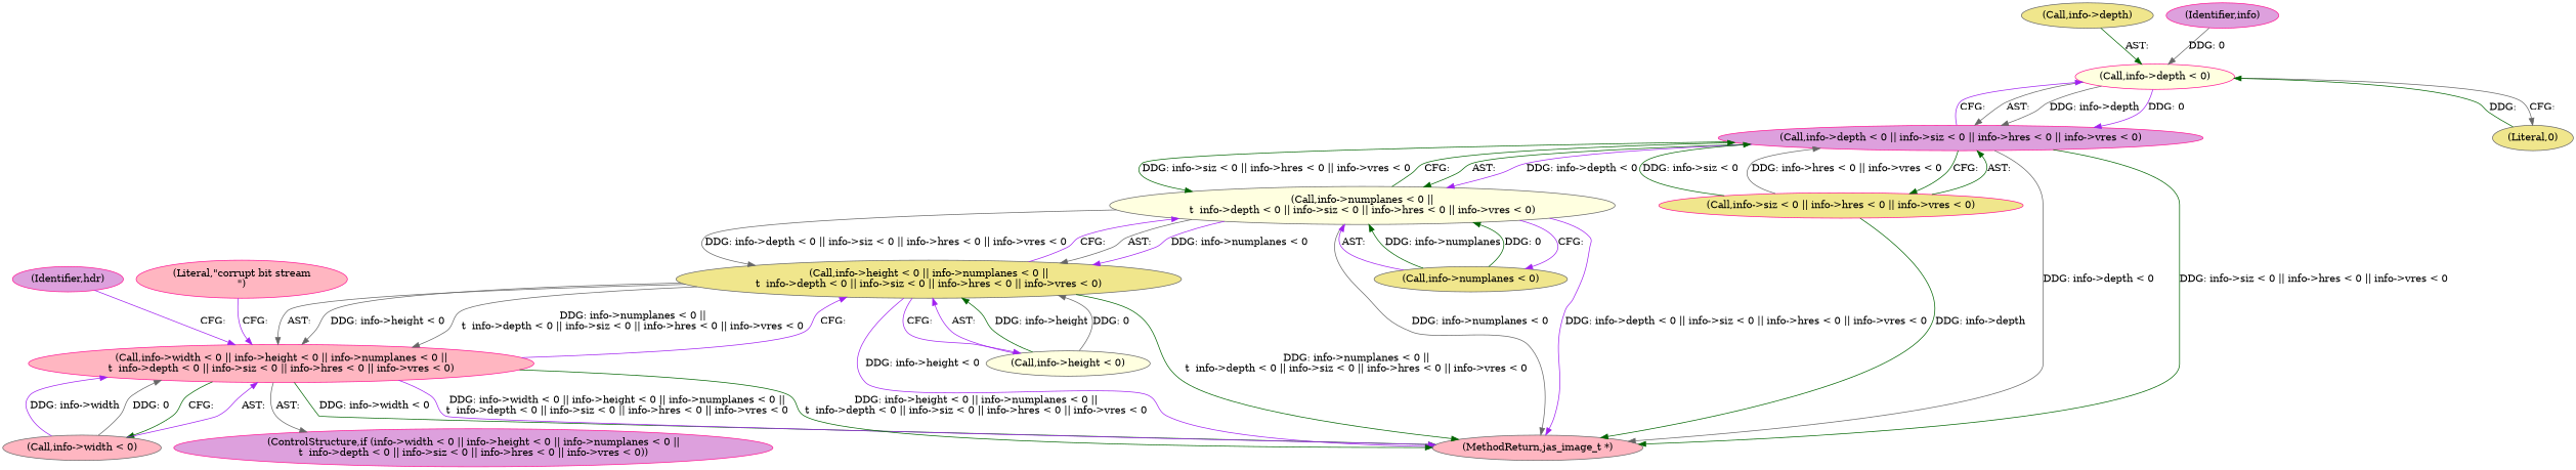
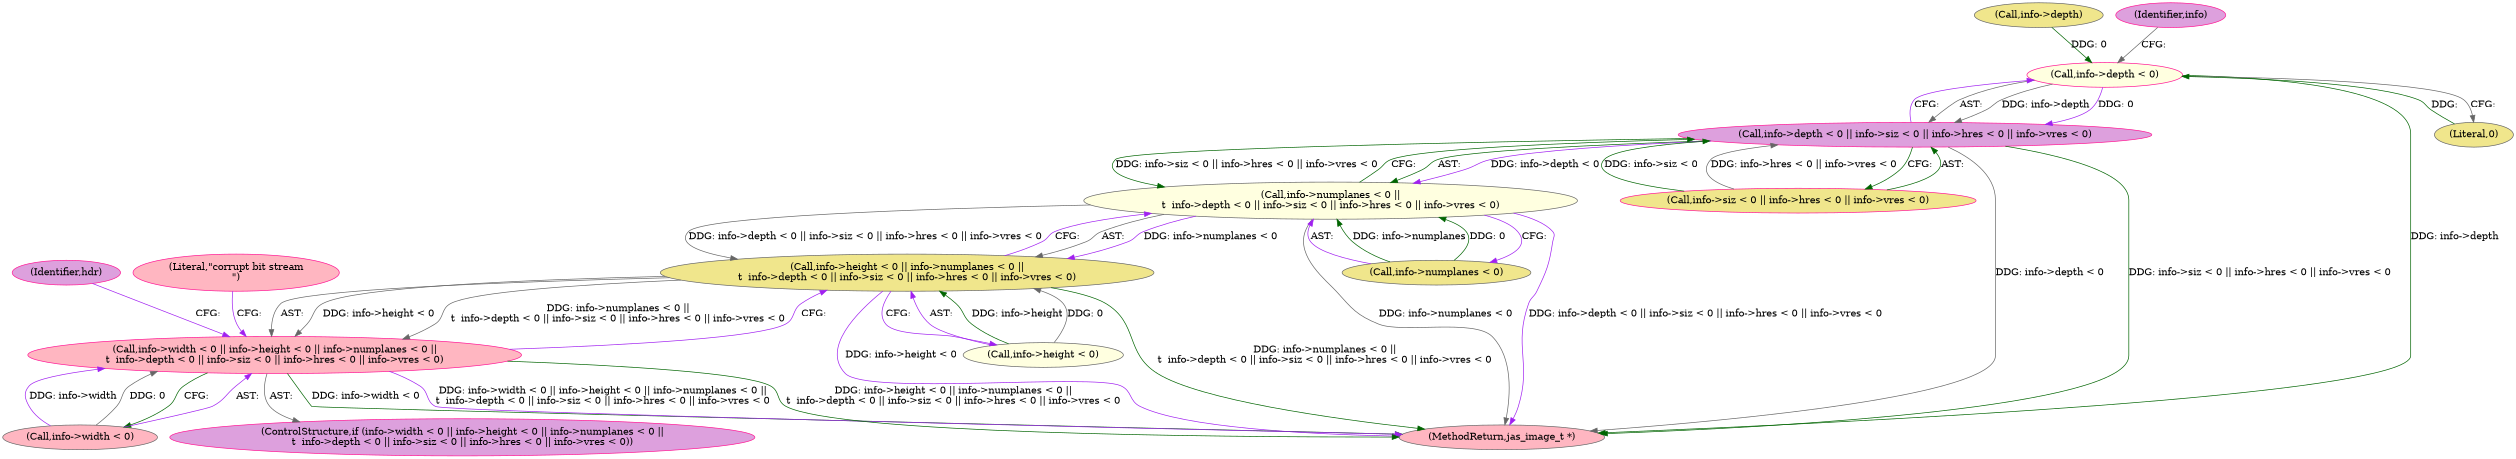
  digraph {
    node [color=deeppink fillcolor=khaki style=filled]
    edge [color=purple]
    n1 [fillcolor=lightyellow label="(Call,info->depth < 0)"]
    n2 [fillcolor=plum label="(Call,info->depth < 0 || info->siz < 0 || info->hres < 0 || info->vres < 0)"]
    n3 [color=gray40 fillcolor=lightpink label="(MethodReturn,jas_image_t *)"]
    n4 [color=gray40 label="(Literal,0)"]
    n5 [color=gray40 fillcolor=lightyellow label="(Call,info->numplanes < 0 ||\n\t  info->depth < 0 || info->siz < 0 || info->hres < 0 || info->vres < 0)"]
    n6 [label="(Call,info->siz < 0 || info->hres < 0 || info->vres < 0)"]
    n7 [color=gray40 label="(Call,info->height < 0 || info->numplanes < 0 ||\n\t  info->depth < 0 || info->siz < 0 || info->hres < 0 || info->vres < 0)"]
    n8 [color=gray40 label="(Call,info->numplanes < 0)"]
    n9 [fillcolor=lightpink label="(Call,info->width < 0 || info->height < 0 || info->numplanes < 0 ||\n\t  info->depth < 0 || info->siz < 0 || info->hres < 0 || info->vres < 0)"]
    n10 [color=gray40 fillcolor=lightyellow label="(Call,info->height < 0)"]
    n11 [color=gray40 fillcolor=lightpink label="(Call,info->width < 0)"]
    n12 [fillcolor=plum label="(ControlStructure,if (info->width < 0 || info->height < 0 || info->numplanes < 0 ||\n\t  info->depth < 0 || info->siz < 0 || info->hres < 0 || info->vres < 0))"]
    n13 [fillcolor=plum label="(Identifier,hdr)"]
    n14 [fillcolor=lightpink label="(Literal,\"corrupt bit stream\n\")"]
    n15 [color=gray40 label="(Call,info->depth)"]
    n16 [fillcolor=plum label="(Identifier,info)"]
    n1 -> n2 [color=gray40 label="AST: "]
    n1 -> n2 [color=gray40 label="DDG: info->depth"]
    n1 -> n2 [label="DDG: 0"]
-   n6 -> n3 [color=darkgreen label="DDG: info->depth"]
+   n1 -> n3 [color=darkgreen label="DDG: info->depth"]
    n1 -> n4 [color=gray40 label="CFG: "]
    n2 -> n1 [label="CFG: "]
    n2 -> n3 [color=gray40 label="DDG: info->depth < 0"]
    n2 -> n3 [color=darkgreen label="DDG: info->siz < 0 || info->hres < 0 || info->vres < 0"]
    n2 -> n5 [color=darkgreen label="AST: "]
    n2 -> n5 [label="DDG: info->depth < 0"]
    n2 -> n5 [color=darkgreen label="DDG: info->siz < 0 || info->hres < 0 || info->vres < 0"]
    n2 -> n6 [color=darkgreen label="CFG: "]
    n4 -> n1 [color=darkgreen label="DDG: "]
    n5 -> n2 [color=darkgreen label="CFG: "]
    n5 -> n3 [color=gray40 label="DDG: info->numplanes < 0"]
    n5 -> n3 [label="DDG: info->depth < 0 || info->siz < 0 || info->hres < 0 || info->vres < 0"]
    n5 -> n7 [color=gray40 label="AST: "]
    n5 -> n7 [label="DDG: info->numplanes < 0"]
    n5 -> n7 [color=gray40 label="DDG: info->depth < 0 || info->siz < 0 || info->hres < 0 || info->vres < 0"]
    n5 -> n8 [label="CFG: "]
    n6 -> n2 [color=darkgreen label="AST: "]
    n6 -> n2 [color=darkgreen label="DDG: info->siz < 0"]
    n6 -> n2 [color=gray40 label="DDG: info->hres < 0 || info->vres < 0"]
    n7 -> n3 [label="DDG: info->height < 0"]
    n7 -> n3 [color=darkgreen label="DDG: info->numplanes < 0 ||\n\t  info->depth < 0 || info->siz < 0 || info->hres < 0 || info->vres < 0"]
    n7 -> n5 [label="CFG: "]
    n7 -> n9 [color=gray40 label="AST: "]
    n7 -> n9 [color=gray40 label="DDG: info->height < 0"]
    n7 -> n9 [color=gray40 label="DDG: info->numplanes < 0 ||\n\t  info->depth < 0 || info->siz < 0 || info->hres < 0 || info->vres < 0"]
    n7 -> n10 [label="CFG: "]
    n8 -> n5 [label="AST: "]
    n8 -> n5 [color=darkgreen label="DDG: info->numplanes"]
    n8 -> n5 [color=darkgreen label="DDG: 0"]
    n9 -> n3 [color=darkgreen label="DDG: info->width < 0"]
    n9 -> n3 [label="DDG: info->width < 0 || info->height < 0 || info->numplanes < 0 ||\n\t  info->depth < 0 || info->siz < 0 || info->hres < 0 || info->vres < 0"]
    n9 -> n3 [color=darkgreen label="DDG: info->height < 0 || info->numplanes < 0 ||\n\t  info->depth < 0 || info->siz < 0 || info->hres < 0 || info->vres < 0"]
    n9 -> n7 [label="CFG: "]
    n9 -> n11 [color=darkgreen label="CFG: "]
    n9 -> n12 [color=gray40 label="AST: "]
    n10 -> n7 [label="AST: "]
    n10 -> n7 [color=darkgreen label="DDG: info->height"]
    n10 -> n7 [color=gray40 label="DDG: 0"]
    n11 -> n9 [label="AST: "]
    n11 -> n9 [label="DDG: info->width"]
    n11 -> n9 [color=gray40 label="DDG: 0"]
    n13 -> n9 [label="CFG: "]
    n14 -> n9 [label="CFG: "]
-   n15 -> n1 [color=darkgreen label="AST: "]
-   n16 -> n1 [color=gray40 label="DDG: 0"]
+   n15 -> n1 [color=darkgreen label="DDG: 0"]
+   n16 -> n1 [color=gray40 label="CFG: "]
  }
